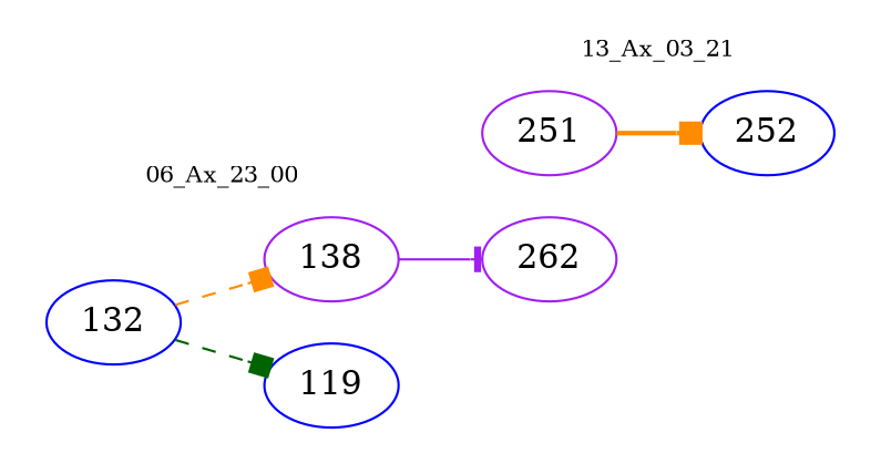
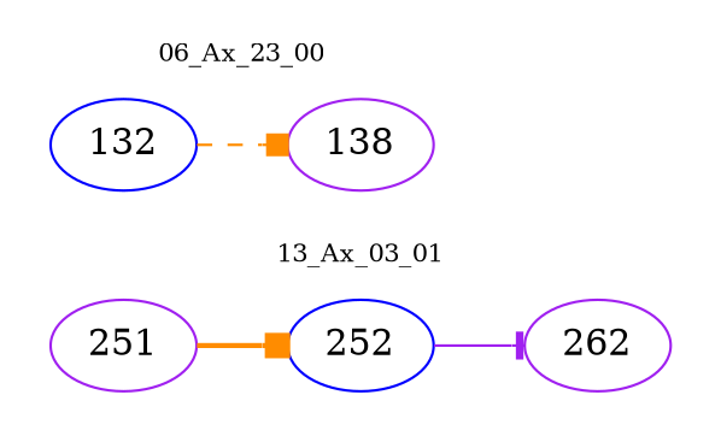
  digraph {
    rankdir=LR
    node [color=blue]
    edge [arrowhead=box color=darkorange style=dashed]
    n1 [label=252]
    n2 [color=purple label=251]
    n3 [color=purple label=262]
    n4 [label=132]
-   n5 [label=119]
    n6 [color=purple label=138]
    subgraph cluster_1 {
      color=white
      fontsize=10
-     label="13_Ax_03_21"
+     label="13_Ax_03_01"
      n1
      n2
      n3
    }
    subgraph cluster_2 {
      color=white
      fontsize=10
      label="06_Ax_23_00"
      n4
-     n5
      n6
    }
-   n6 -> n3 [arrowhead=tee color=purple style=solid]
+   n1 -> n3 [arrowhead=tee color=purple style=solid]
    n2 -> n1 [style=bold]
-   n4 -> n5 [color=darkgreen]
    n4 -> n6
  }
